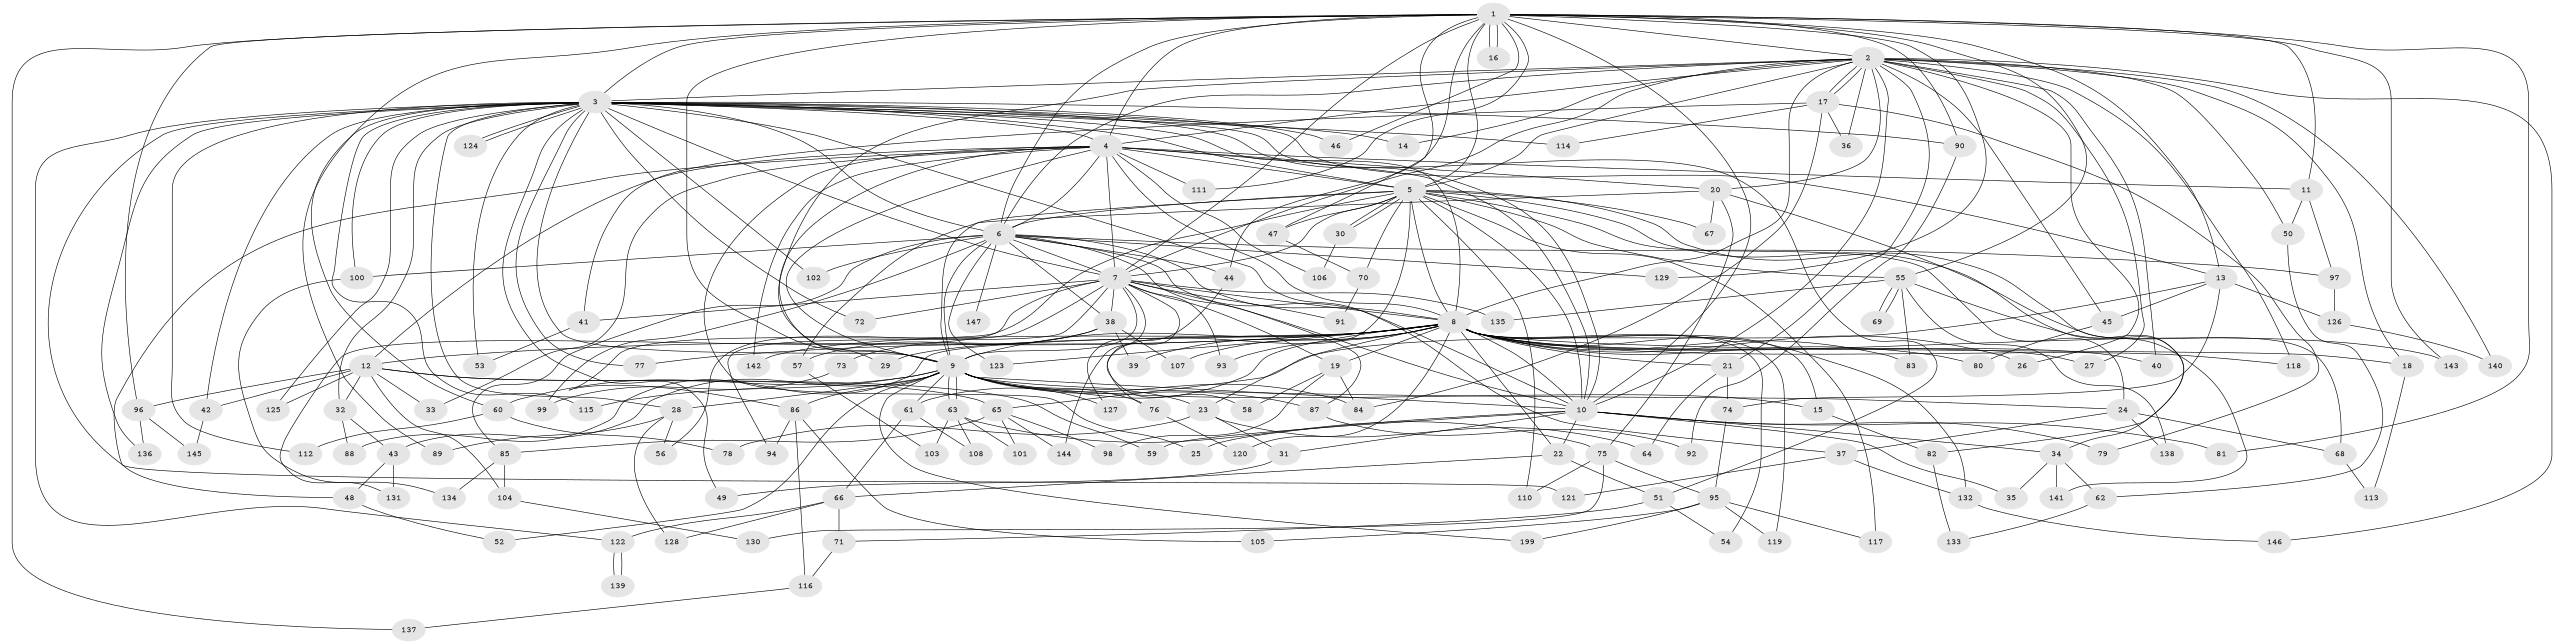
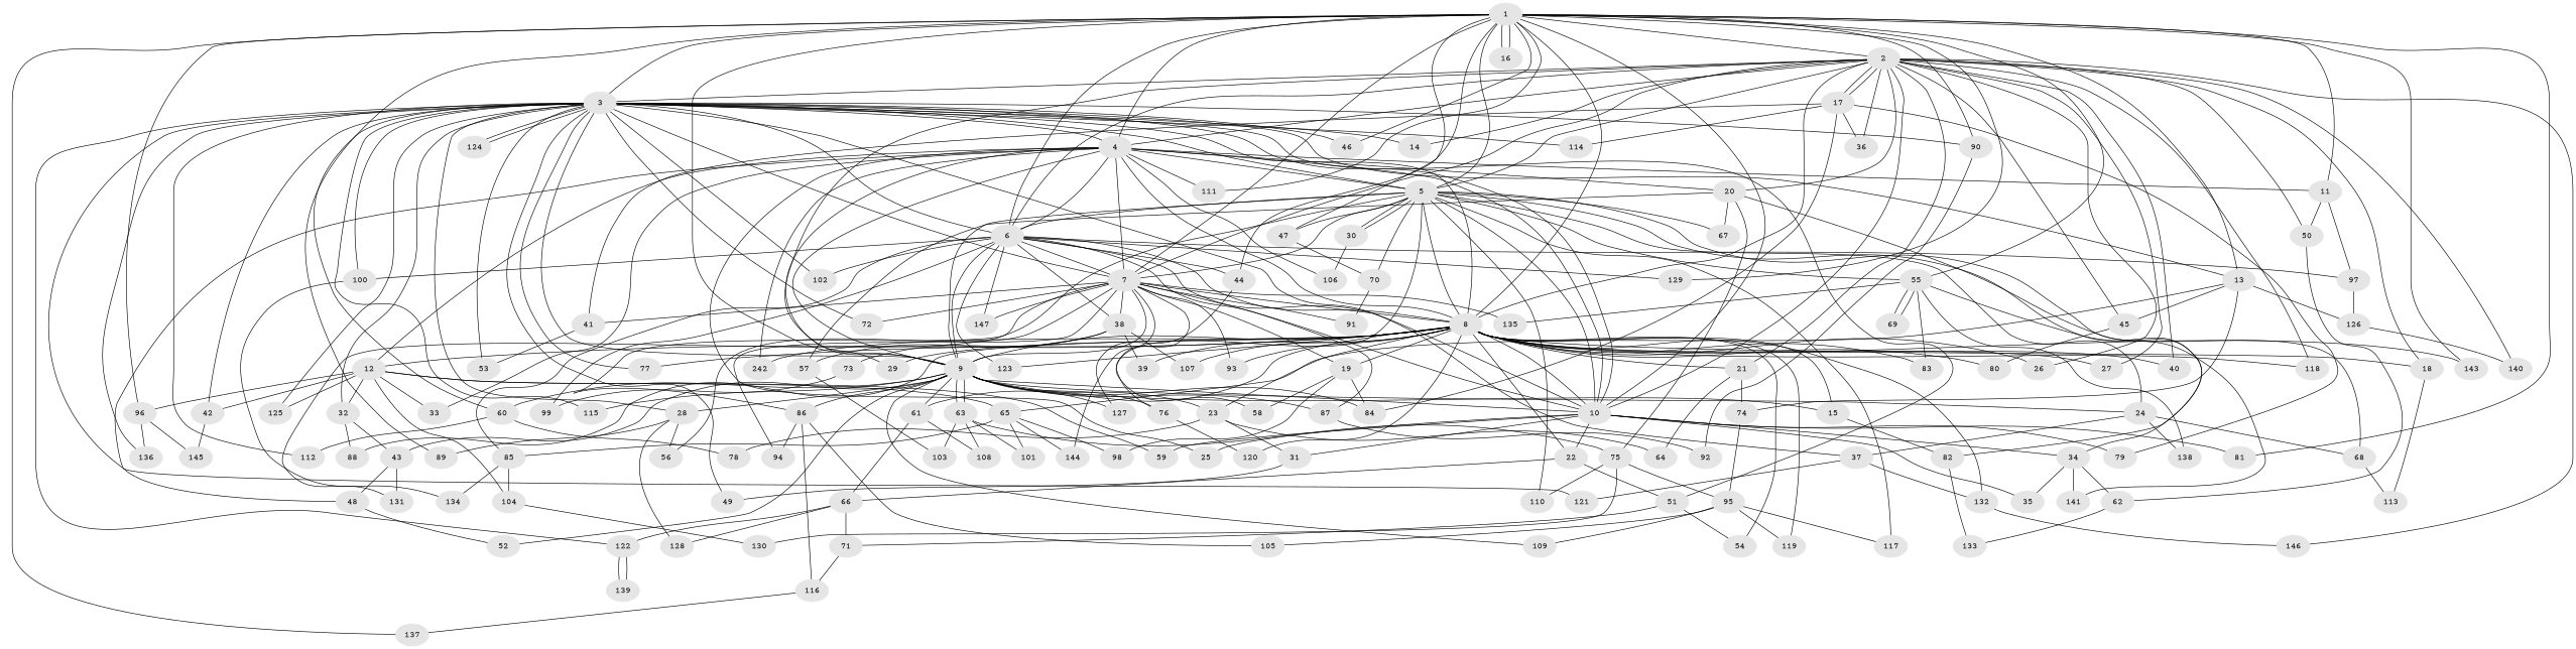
  graph {
    fontname="Courier Prime"
    node [color=gray90 fontname="Courier Prime" style=filled]
    edge [fontname="Courier Prime"]
    1
    2
    3
    4
    5
    6
    7
    8
    9
    10
    11
    13
    16
    44
    46
    47
    55
    81
    89
    90
    96
    111
    129
    137
    143
    14
    17
    18
    20
    21
    26
    27
    36
    40
    45
    50
    118
    140
    146
    28
    32
    37
    42
    49
    51
    53
    60
    72
    77
    100
    102
    112
    114
    115
    121
    122
    124
    125
    136
    12
    25
    29
    33
    48
    106
-   142
+   142 [label=242]
    24
    30
    34
    67
    68
    70
    76
    86
    110
    117
    38
    85
    87
    97
    99
    123
    147
    19
    41
    56
    58
    91
    93
    94
    131
    135
    144
    15
    22
    23
    39
    54
    61
    80
    83
    88
    107
    119
    120
    132
    43
    52
    63
-   109 [label=199]
+   109
    127
    84
    31
    35
    59
    79
    65
    74
    126
    138
    141
    69
    92
    145
    113
    82
    57
    75
    64
    62
    128
    71
    78
    134
    139
    104
    116
    105
    73
    98
    66
    108
    103
    101
    130
    95
    133
    1 -- 2
    1 -- 3
    1 -- 4
    1 -- 5
    1 -- 6
    1 -- 7
+   1 -- 8
    1 -- 9
    1 -- 10
    1 -- 11
    1 -- 13
    1 -- 16
    1 -- 16
    1 -- 44
    1 -- 46
    1 -- 47
    1 -- 55
    1 -- 81
    1 -- 89
    1 -- 90
    1 -- 96
    1 -- 111
    1 -- 129
    1 -- 137
    1 -- 143
    2 -- 3
    2 -- 4
    2 -- 5
    2 -- 6
    2 -- 7
    2 -- 8
    2 -- 9
    2 -- 10
    2 -- 14
    2 -- 17
    2 -- 17
    2 -- 18
    2 -- 20
    2 -- 21
    2 -- 26
    2 -- 27
    2 -- 36
    2 -- 40
    2 -- 45
    2 -- 50
    2 -- 118
    2 -- 140
    2 -- 146
    3 -- 4
    3 -- 5
    3 -- 6
    3 -- 7
    3 -- 8
    3 -- 9
    3 -- 10
    3 -- 13
    3 -- 46
    3 -- 90
    3 -- 14
    3 -- 28
    3 -- 32
    3 -- 37
    3 -- 42
    3 -- 49
    3 -- 51
    3 -- 53
    3 -- 60
    3 -- 72
    3 -- 77
    3 -- 100
    3 -- 102
    3 -- 112
    3 -- 114
    3 -- 115
    3 -- 121
    3 -- 122
    3 -- 124
    3 -- 124
    3 -- 125
    3 -- 136
    4 -- 5
    4 -- 6
    4 -- 7
    4 -- 8
    4 -- 9
    4 -- 10
    4 -- 11
    4 -- 111
    4 -- 20
    4 -- 12
    4 -- 25
    4 -- 29
    4 -- 33
    4 -- 48
    4 -- 106
    4 -- 142
    5 -- 6
    5 -- 7
    5 -- 8
    5 -- 9
    5 -- 10
    5 -- 47
    5 -- 55
    5 -- 24
    5 -- 30
    5 -- 30
    5 -- 34
    5 -- 67
    5 -- 68
    5 -- 70
    5 -- 76
    5 -- 86
    5 -- 110
    5 -- 117
    6 -- 7
    6 -- 8
    6 -- 9
    6 -- 10
    6 -- 44
    6 -- 129
    6 -- 100
    6 -- 102
    6 -- 38
    6 -- 85
    6 -- 87
    6 -- 97
    6 -- 99
    6 -- 123
    6 -- 147
    7 -- 8
    7 -- 9
    7 -- 10
    7 -- 72
    7 -- 38
+   7 -- 147
    7 -- 19
    7 -- 41
    7 -- 56
    7 -- 58
    7 -- 91
    7 -- 93
    7 -- 94
    7 -- 131
    7 -- 135
    7 -- 144
    8 -- 9
    8 -- 10
    8 -- 143
    8 -- 18
    8 -- 21
    8 -- 26
    8 -- 27
    8 -- 40
    8 -- 118
    8 -- 77
    8 -- 12
    8 -- 29
    8 -- 142
    8 -- 123
    8 -- 19
    8 -- 93
    8 -- 15
    8 -- 22
    8 -- 23
    8 -- 39
    8 -- 54
    8 -- 61
    8 -- 80
    8 -- 83
    8 -- 88
    8 -- 107
    8 -- 119
    8 -- 120
    8 -- 132
    9 -- 10
    9 -- 28
    9 -- 60
    9 -- 115
    9 -- 24
    9 -- 76
    9 -- 86
    9 -- 87
    9 -- 15
    9 -- 23
    9 -- 61
    9 -- 43
    9 -- 52
    9 -- 63
    9 -- 63
    9 -- 109
    9 -- 127
    9 -- 84
    10 -- 81
    10 -- 25
    10 -- 34
    10 -- 22
    10 -- 31
    10 -- 35
    10 -- 59
    10 -- 79
    11 -- 50
    11 -- 97
    13 -- 45
    13 -- 65
    13 -- 74
    13 -- 126
    44 -- 127
    47 -- 70
    55 -- 135
    55 -- 83
    55 -- 138
    55 -- 141
    55 -- 69
    55 -- 69
    90 -- 92
    96 -- 136
    96 -- 145
    17 -- 36
    17 -- 114
    17 -- 41
    17 -- 84
    17 -- 79
    18 -- 113
    20 -- 67
    20 -- 82
    20 -- 57
    20 -- 75
    21 -- 74
    21 -- 64
    45 -- 80
    50 -- 62
    28 -- 89
    28 -- 56
    28 -- 128
    32 -- 88
    32 -- 43
    37 -- 121
    37 -- 132
    42 -- 145
    51 -- 54
    51 -- 71
    60 -- 112
    60 -- 78
    100 -- 134
    122 -- 139
    122 -- 139
    12 -- 96
    12 -- 32
    12 -- 42
    12 -- 125
    12 -- 33
    12 -- 59
    12 -- 65
    12 -- 104
    48 -- 52
    24 -- 37
    24 -- 68
    24 -- 138
    30 -- 106
    34 -- 35
    34 -- 141
    34 -- 62
    68 -- 113
    70 -- 91
    76 -- 120
    86 -- 94
    86 -- 116
    86 -- 105
    38 -- 39
    38 -- 107
    38 -- 57
    38 -- 73
    85 -- 134
    85 -- 104
    87 -- 92
    97 -- 126
    19 -- 58
    19 -- 84
    19 -- 98
    41 -- 53
    15 -- 82
    22 -- 51
    22 -- 66
    23 -- 31
    23 -- 64
    23 -- 78
    61 -- 66
    61 -- 108
    132 -- 146
    43 -- 48
    43 -- 131
    63 -- 75
    63 -- 108
    63 -- 103
    63 -- 101
    31 -- 49
    65 -- 85
    65 -- 144
    65 -- 98
    65 -- 101
    74 -- 95
    126 -- 140
    82 -- 133
    57 -- 103
    75 -- 110
    75 -- 130
    75 -- 95
    62 -- 133
    71 -- 116
    104 -- 130
    116 -- 137
    73 -- 99
    66 -- 122
    66 -- 128
    66 -- 71
    95 -- 117
    95 -- 119
    95 -- 109
    95 -- 105
  }
